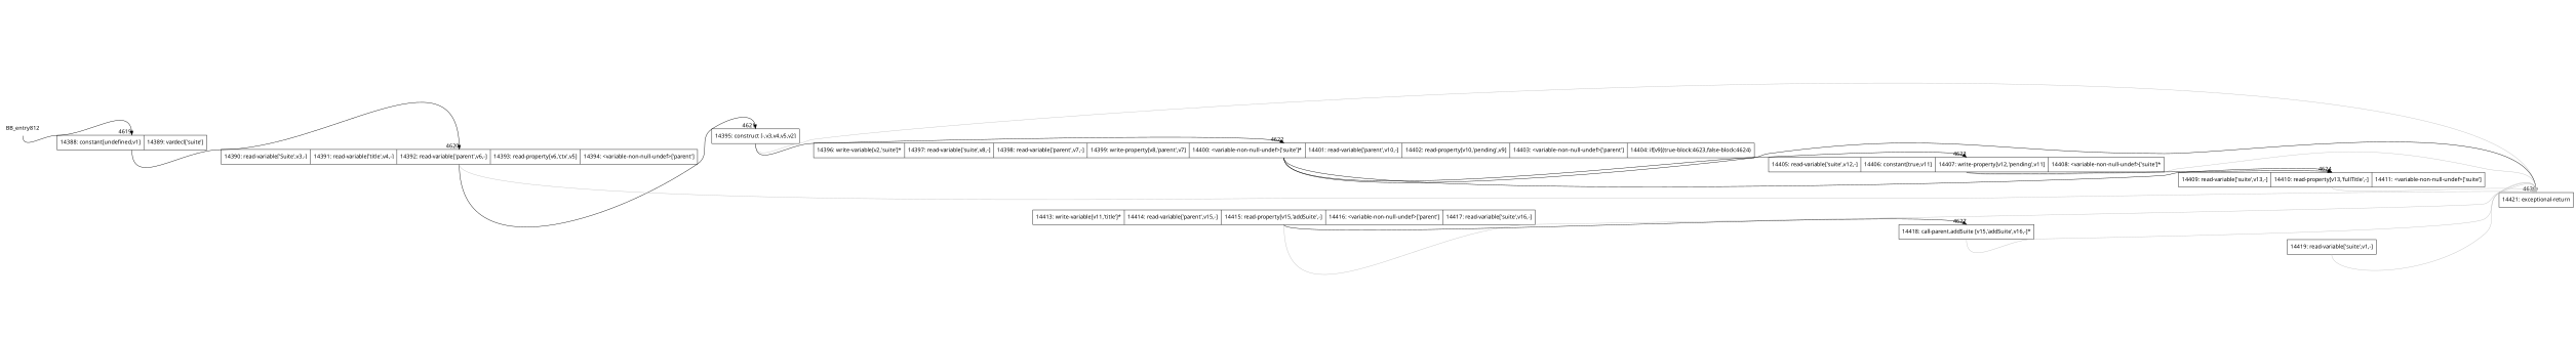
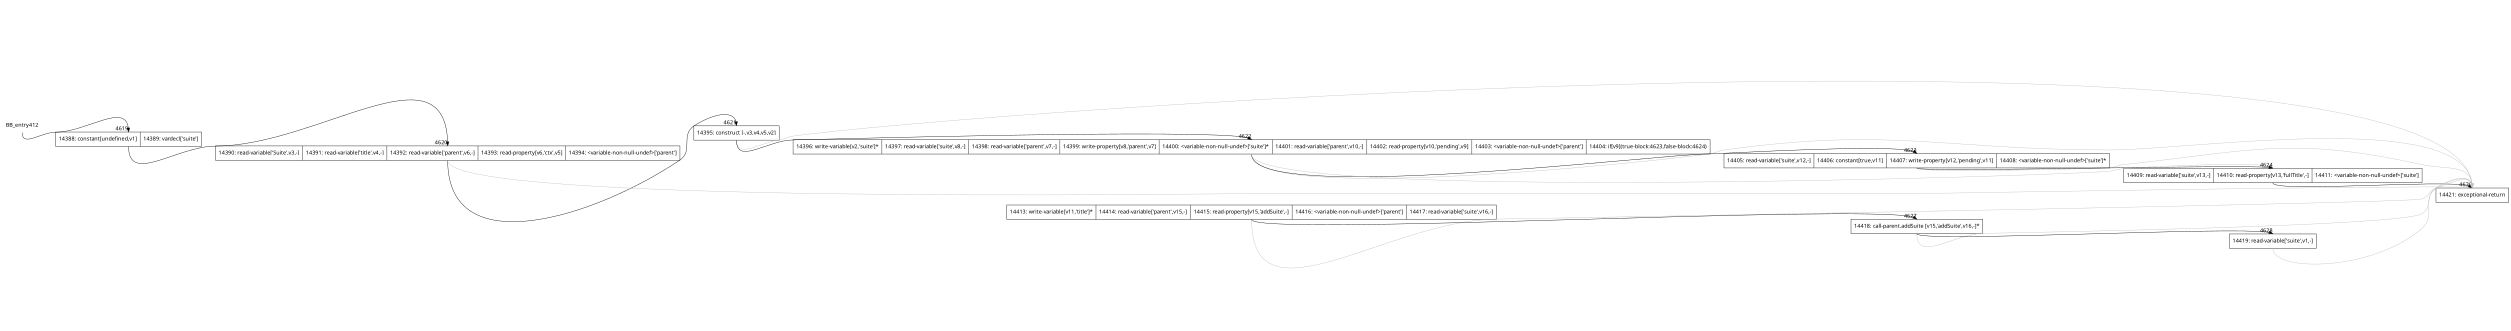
  digraph {
    fontname="Noto Sans"
    rankdir=LR
    node [fontname="Noto Sans" shape=record]
    edge [fontname="Noto Sans" headport=n tailport=s]
-   BB_entry412 [shape=none label=BB_entry812]
+   BB_entry412 [shape=none]
    n2 [label="{14388: constant[undefined,v1]|14389: vardecl['suite']}"]
    n3 [label="{14390: read-variable['Suite',v3,-]|14391: read-variable['title',v4,-]|14392: read-variable['parent',v6,-]|14393: read-property[v6,'ctx',v5]|14394: \<variable-non-null-undef\>['parent']}"]
    n4 [label="{14395: construct [-,v3,v4,v5,v2]}"]
    n5 [label="{14421: exceptional-return}"]
    n6 [label="{14396: write-variable[v2,'suite']*|14397: read-variable['suite',v8,-]|14398: read-variable['parent',v7,-]|14399: write-property[v8,'parent',v7]|14400: \<variable-non-null-undef\>['suite']*|14401: read-variable['parent',v10,-]|14402: read-property[v10,'pending',v9]|14403: \<variable-non-null-undef\>['parent']|14404: if[v9](true-block:4623,false-block:4624)}"]
    n7 [label="{14405: read-variable['suite',v12,-]|14406: constant[true,v11]|14407: write-property[v12,'pending',v11]|14408: \<variable-non-null-undef\>['suite']*}"]
    n8 [label="{14409: read-variable['suite',v13,-]|14410: read-property[v13,'fullTitle',-]|14411: \<variable-non-null-undef\>['suite']}"]
    n9 [label="{14413: write-variable[v11,'title']*|14414: read-variable['parent',v15,-]|14415: read-property[v15,'addSuite',-]|14416: \<variable-non-null-undef\>['parent']|14417: read-variable['suite',v16,-]}"]
    n10 [label="{14418: call-parent.addSuite [v15,'addSuite',v16,-]*}"]
    n11 [label="{14419: read-variable['suite',v1,-]}"]
    BB_entry412 -> n2 [headlabel="    4619"]
    n2 -> n3 [headlabel="      4620"]
    n3 -> n4 [headlabel="      4621"]
    n3 -> n5 [color=gray headlabel="      4630"]
    n4 -> n5 [color=gray]
    n4 -> n6 [headlabel="      4622"]
-   n6 -> n5 [color=black]
+   n6 -> n5 [color=gray]
    n6 -> n7 [headlabel="      4623"]
-   n6 -> n8 [headlabel="      4624"]
+   n6 -> n8 [headlabel="      4624" color=gray]
    n7 -> n5 [color=gray]
    n7 -> n8
-   n8 -> n5 [color=gray]
+   n8 -> n5 [color=black]
    n9 -> n5 [color=gray]
    n9 -> n10 [headlabel="      4627"]
    n10 -> n5 [color=gray]
+   n10 -> n11 [headlabel="      4628"]
    n11 -> n5 [color=gray]
  }
